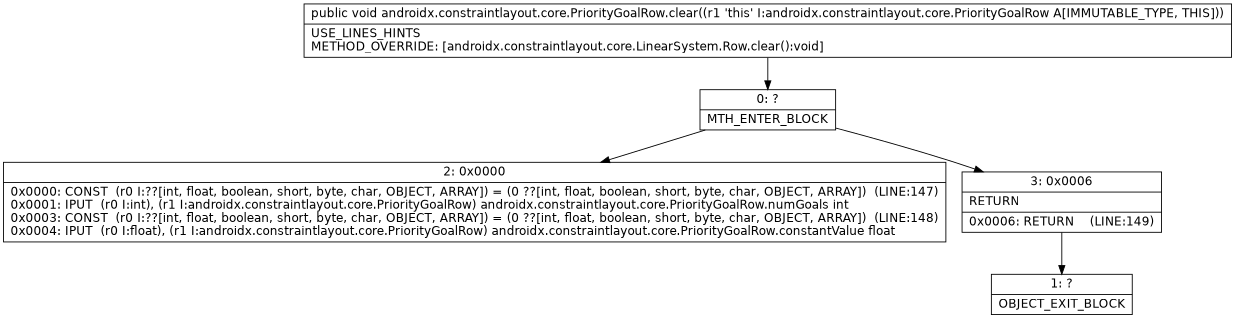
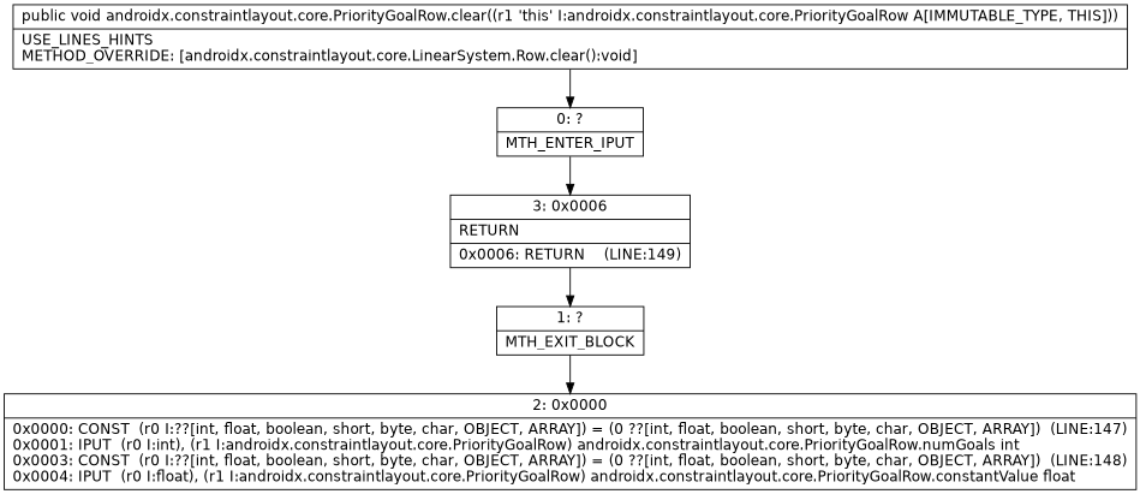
  digraph {
    fontname="DejaVu Sans"
    node [fontname="DejaVu Sans" shape=record]
    edge [fontname="DejaVu Sans"]
-   n1 [label="{0\:\ ?|MTH_ENTER_BLOCK\l}"]
+   n1 [label="{0\:\ ?|MTH_ENTER_IPUT\l}"]
    n2 [label="{2\:\ 0x0000|0x0000: CONST  (r0 I:??[int, float, boolean, short, byte, char, OBJECT, ARRAY]) = (0 ??[int, float, boolean, short, byte, char, OBJECT, ARRAY])  (LINE:147)\l0x0001: IPUT  (r0 I:int), (r1 I:androidx.constraintlayout.core.PriorityGoalRow) androidx.constraintlayout.core.PriorityGoalRow.numGoals int \l0x0003: CONST  (r0 I:??[int, float, boolean, short, byte, char, OBJECT, ARRAY]) = (0 ??[int, float, boolean, short, byte, char, OBJECT, ARRAY])  (LINE:148)\l0x0004: IPUT  (r0 I:float), (r1 I:androidx.constraintlayout.core.PriorityGoalRow) androidx.constraintlayout.core.PriorityGoalRow.constantValue float \l}"]
    n3 [label="{3\:\ 0x0006|RETURN\l|0x0006: RETURN    (LINE:149)\l}"]
-   n4 [label="{1\:\ ?|OBJECT_EXIT_BLOCK\l}"]
+   n4 [label="{1\:\ ?|MTH_EXIT_BLOCK\l}"]
    n5 [label="{public void androidx.constraintlayout.core.PriorityGoalRow.clear((r1 'this' I:androidx.constraintlayout.core.PriorityGoalRow A[IMMUTABLE_TYPE, THIS]))  | USE_LINES_HINTS\lMETHOD_OVERRIDE: [androidx.constraintlayout.core.LinearSystem.Row.clear():void]\l}"]
-   n1 -> n2
+   n4 -> n2
    n1 -> n3
    n3 -> n4
    n5 -> n1
  }
